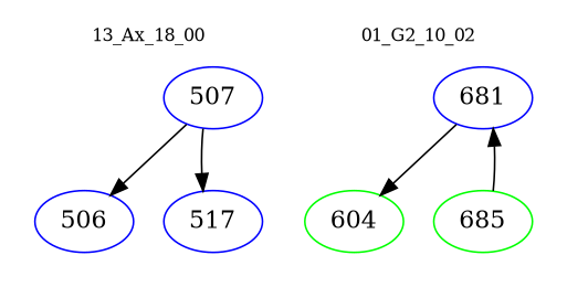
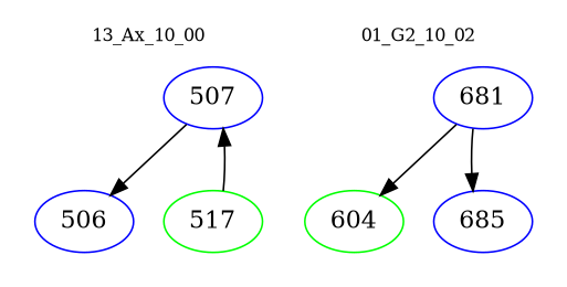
  digraph {
    node [color=blue]
    edge [color=black]
    n1 [label=507]
    n2 [label=506]
-   n3 [label=517]
+   n3 [color=green label=517]
    n4 [label=681]
    n5 [color=green label=604]
-   n6 [color=green label=685]
+   n6 [label=685]
    subgraph cluster_1 {
      color=white
      fontsize=10
-     label="13_Ax_18_00"
+     label="13_Ax_10_00"
      n1
      n2
      n3
    }
    subgraph cluster_2 {
      color=white
      fontsize=10
      label="01_G2_10_02"
      n4
      n5
      n6
    }
    n1 -> n2
-   n1 -> n3
+   n3 -> n1
    n4 -> n5
-   n6 -> n4
+   n4 -> n6
  }
